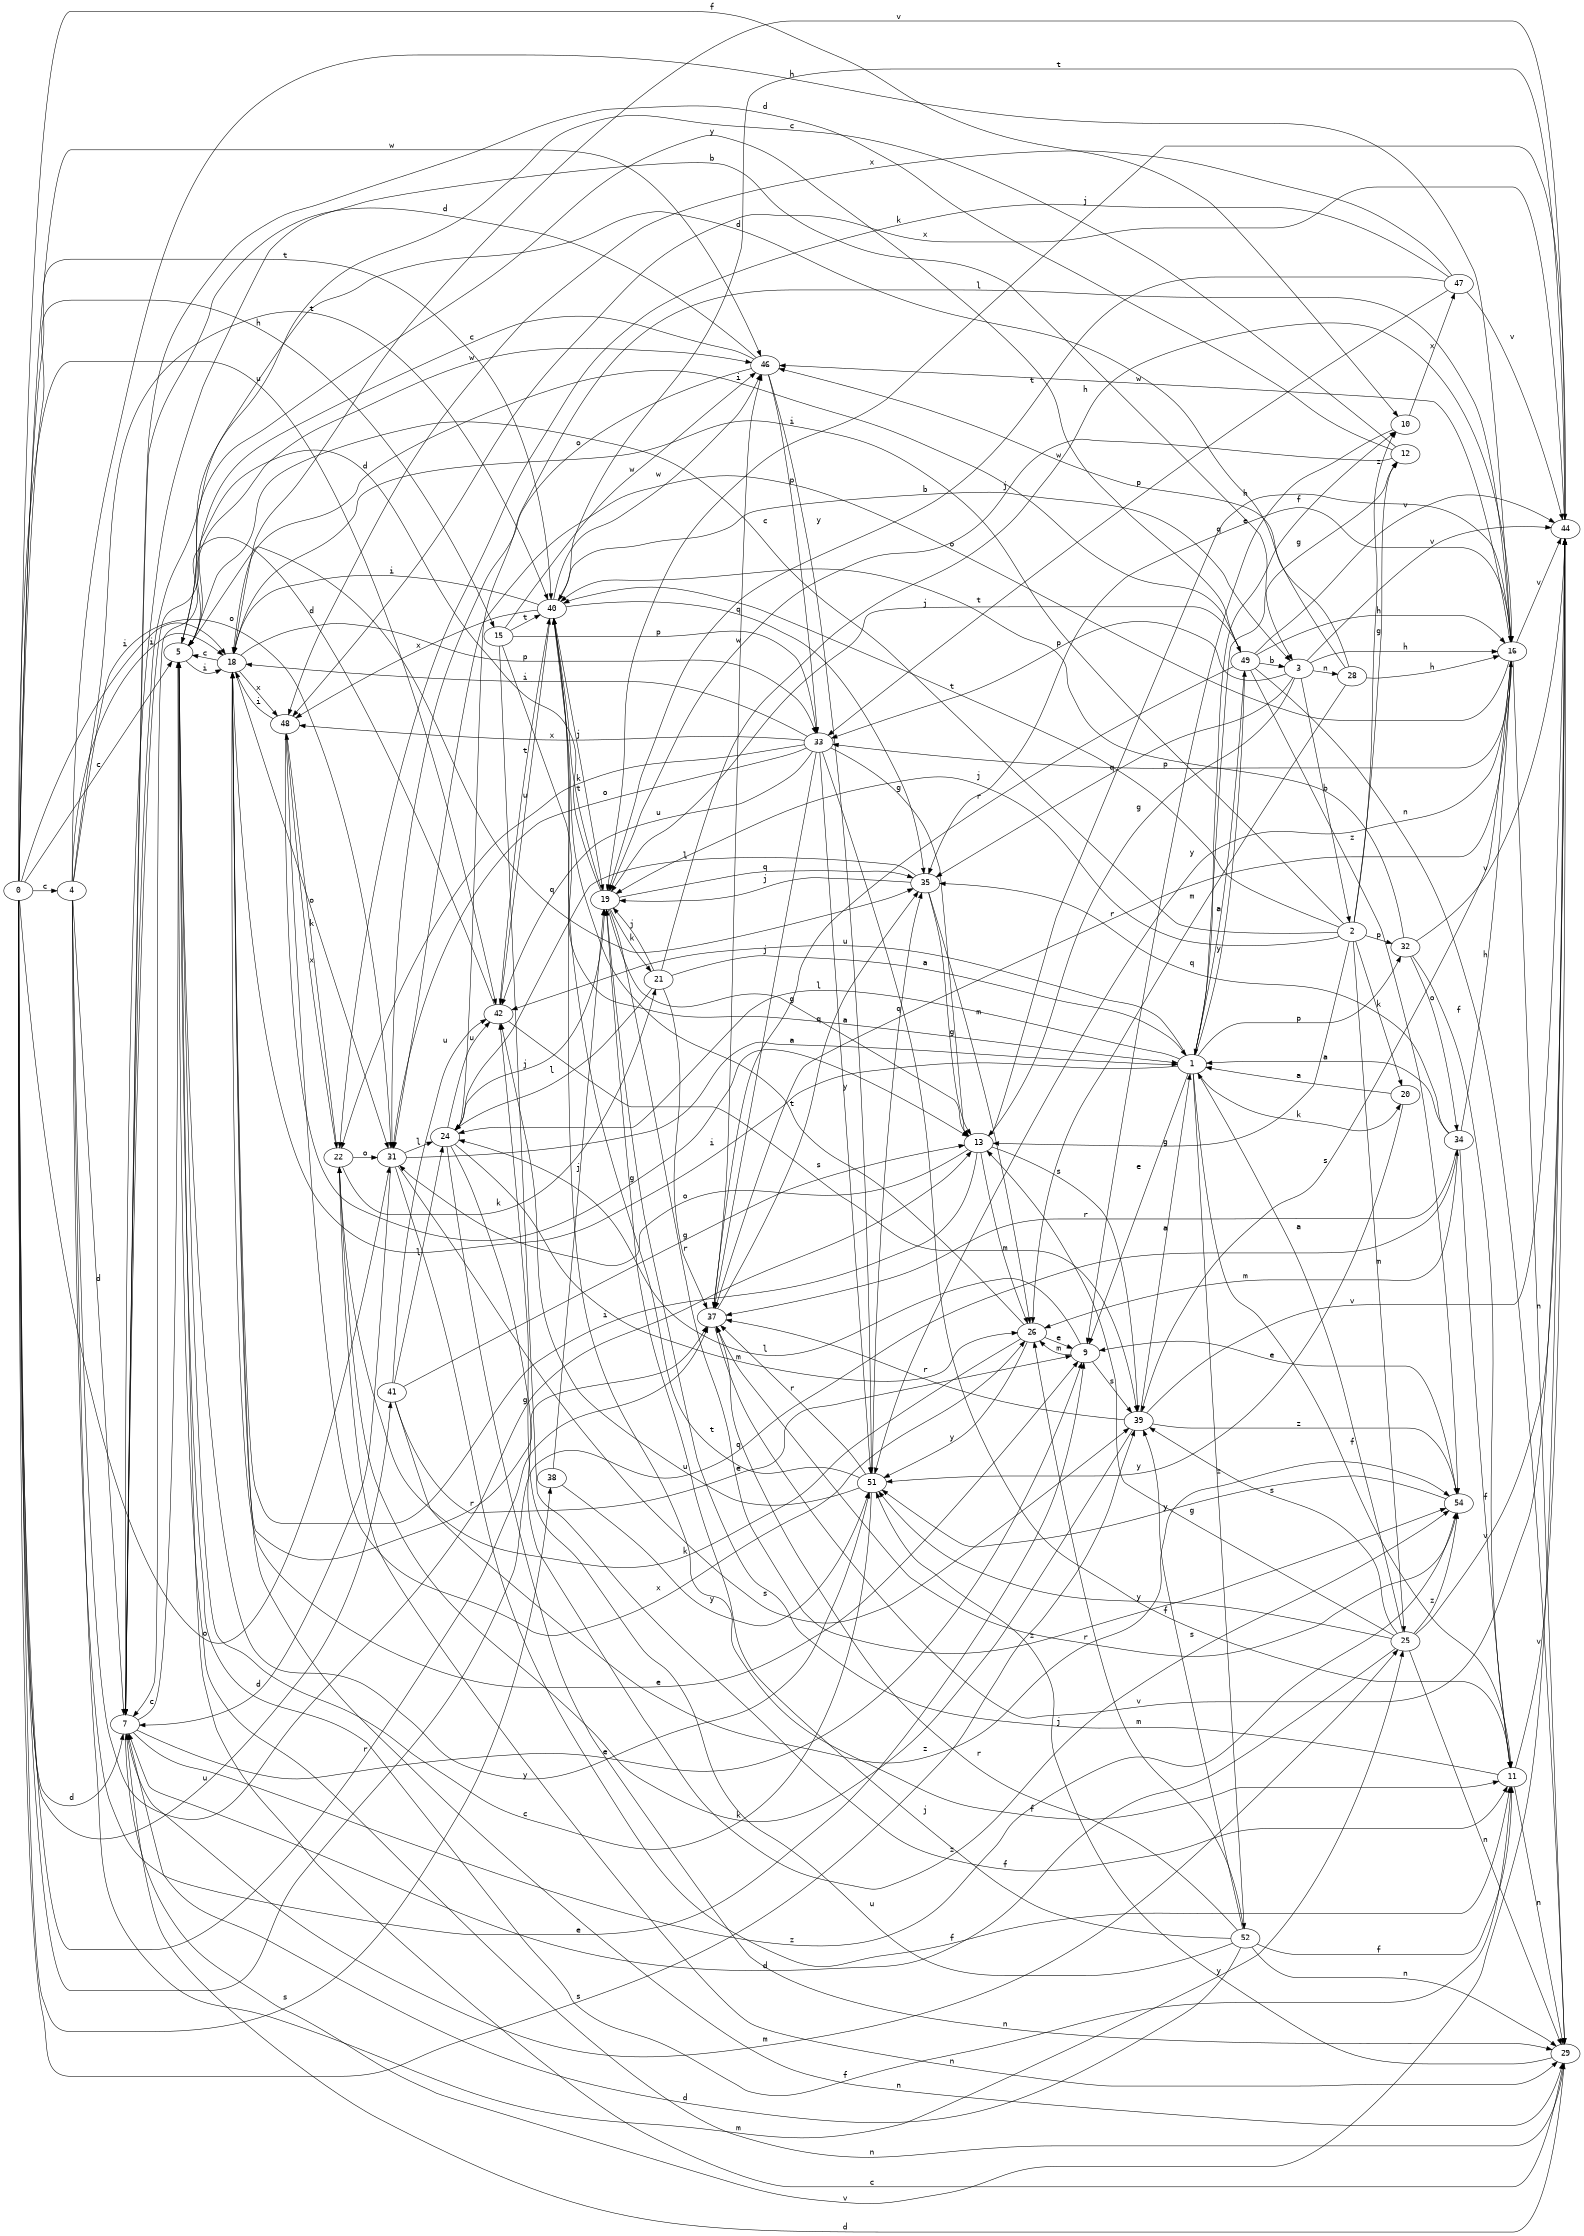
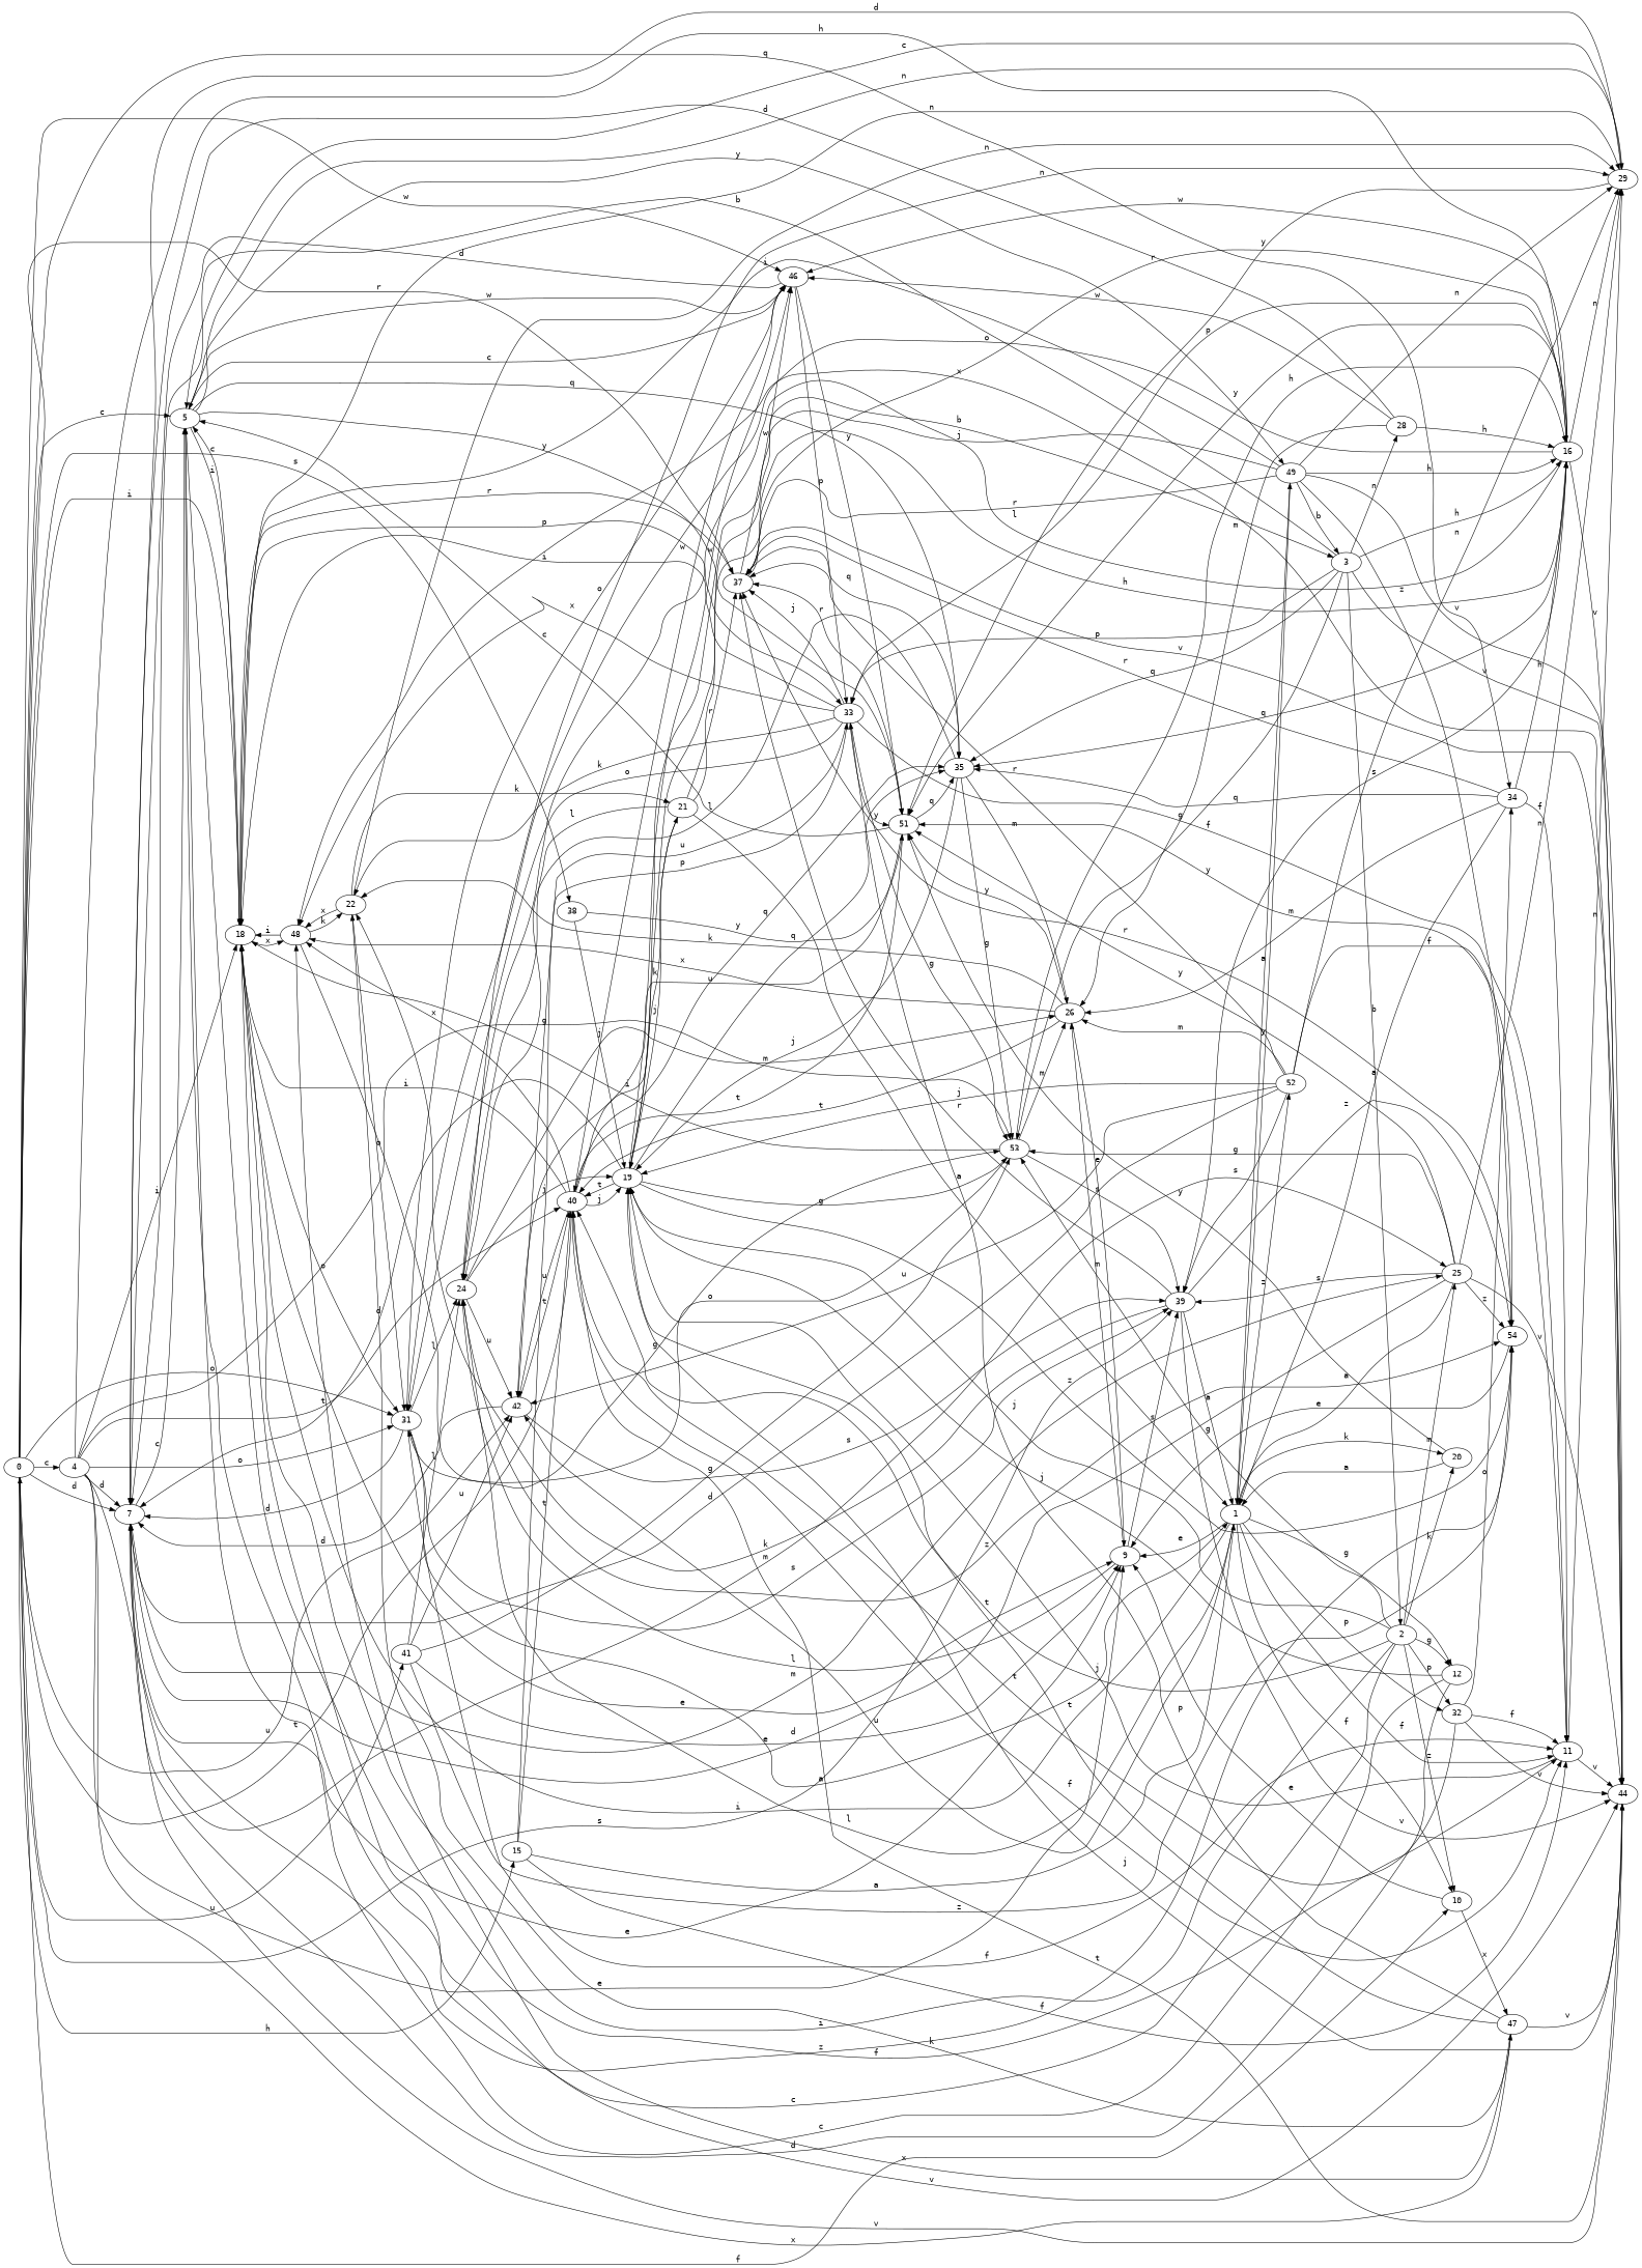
  strict digraph {
    fontname="DejaVu Sans Mono"
    rankdir=LR
    node [fontname="DejaVu Sans Mono"]
    edge [fontname="DejaVu Sans Mono"]
    0
    4
    5
    7
    10
    15
    18
    31
    34
    37
    38
    39
    40
    41
    42
    46
    9
-   13
+   13 [label=53]
    25
    16
    47
    11
    49
    35
    29
    51
    54
    3
    44
    1
    33
    48
    24
    26
    19
    22
    12
    20
    32
    52
    2
    21
    28
    0 -> 4 [label=c]
    0 -> 5 [label=c]
    0 -> 7 [label=d]
    0 -> 10 [label=f]
    0 -> 15 [label=h]
    0 -> 18 [label=i]
    0 -> 31 [label=o]
    0 -> 34 [label=q]
    0 -> 37 [label=r]
    0 -> 38 [label=s]
    0 -> 39 [label=s]
-   0 -> 40 [label=t]
+   40 -> 0 [label=t]
    0 -> 41 [label=u]
    0 -> 42 [label=u]
    0 -> 46 [label=w]
    4 -> 7 [label=d]
    4 -> 18 [label=i]
    4 -> 31 [label=o]
    4 -> 40 [label=t]
    4 -> 9 [label=e]
    4 -> 13 [label=g]
    4 -> 25 [label=m]
    4 -> 16 [label=h]
+   4 -> 47 [label=x]
    5 -> 18 [label=i]
    5 -> 46 [label=w]
    5 -> 11 [label=f]
    5 -> 49 [label=y]
    5 -> 35 [label=q]
    5 -> 29 [label=n]
    5 -> 51 [label=y]
    7 -> 5 [label=c]
    7 -> 9 [label=e]
    7 -> 25 [label=m]
    7 -> 54 [label=z]
-   7 -> 3 [label=b]
+   3 -> 7 [label=b]
    7 -> 44 [label=v]
    10 -> 9 [label=e]
    10 -> 47 [label=x]
    15 -> 40 [label=t]
-   15 -> 46 [label=w]
+   19 -> 46 [label=w]
    15 -> 11 [label=f]
    15 -> 1 [label=a]
    15 -> 33 [label=p]
    18 -> 5 [label=c]
    18 -> 31 [label=o]
    18 -> 37 [label=r]
    18 -> 9 [label=e]
    18 -> 29 [label=n]
    18 -> 44 [label=v]
    18 -> 33 [label=p]
    18 -> 48 [label=x]
    31 -> 7 [label=d]
    31 -> 39 [label=s]
    31 -> 11 [label=f]
    31 -> 1 [label=a]
    31 -> 24 [label=l]
    34 -> 37 [label=r]
    34 -> 16 [label=h]
    34 -> 11 [label=f]
    34 -> 35 [label=q]
    34 -> 1 [label=a]
    34 -> 26 [label=m]
    37 -> 46 [label=w]
    37 -> 35 [label=q]
    37 -> 44 [label=v]
    38 -> 51 [label=y]
    38 -> 19 [label=j]
    39 -> 37 [label=r]
    39 -> 54 [label=z]
    39 -> 44 [label=v]
    39 -> 1 [label=a]
    39 -> 22 [label=k]
    40 -> 18 [label=i]
    40 -> 42 [label=u]
    40 -> 46 [label=w]
    40 -> 11 [label=f]
    40 -> 35 [label=q]
    40 -> 3 [label=b]
    40 -> 48 [label=x]
    40 -> 19 [label=j]
    41 -> 42 [label=u]
    41 -> 9 [label=e]
    41 -> 13 [label=g]
    41 -> 54 [label=z]
    41 -> 24 [label=l]
    42 -> 7 [label=d]
    42 -> 39 [label=s]
    42 -> 40 [label=t]
    46 -> 5 [label=c]
    46 -> 7 [label=d]
    46 -> 31 [label=o]
    46 -> 51 [label=y]
    46 -> 33 [label=p]
    9 -> 39 [label=s]
    9 -> 24 [label=l]
    9 -> 26 [label=m]
    13 -> 18 [label=i]
    13 -> 31 [label=o]
    13 -> 39 [label=s]
    13 -> 16 [label=h]
    13 -> 26 [label=m]
    25 -> 7 [label=d]
    25 -> 39 [label=s]
    25 -> 13 [label=g]
    25 -> 29 [label=n]
    25 -> 51 [label=y]
    25 -> 54 [label=z]
    25 -> 44 [label=v]
    25 -> 1 [label=a]
    16 -> 31 [label=o]
    16 -> 37 [label=r]
    16 -> 39 [label=s]
    16 -> 46 [label=w]
    16 -> 35 [label=q]
    16 -> 29 [label=n]
    16 -> 51 [label=y]
    16 -> 44 [label=v]
    16 -> 33 [label=p]
    16 -> 24 [label=l]
    47 -> 44 [label=v]
    47 -> 33 [label=p]
    47 -> 48 [label=x]
    47 -> 19 [label=t]
    47 -> 22 [label=k]
    11 -> 29 [label=n]
    11 -> 44 [label=v]
    11 -> 19 [label=j]
    49 -> 18 [label=i]
    49 -> 37 [label=r]
    49 -> 16 [label=h]
    49 -> 29 [label=n]
    49 -> 54 [label=z]
    49 -> 3 [label=b]
    49 -> 44 [label=v]
    49 -> 1 [label=a]
    49 -> 19 [label=j]
    35 -> 13 [label=g]
    35 -> 24 [label=l]
    35 -> 26 [label=m]
    35 -> 19 [label=j]
    29 -> 5 [label=c]
    29 -> 7 [label=d]
    29 -> 51 [label=y]
    51 -> 5 [label=c]
    51 -> 37 [label=r]
    51 -> 40 [label=t]
    51 -> 42 [label=u]
    51 -> 35 [label=q]
    54 -> 37 [label=r]
    54 -> 9 [label=e]
    54 -> 51 [label=y]
    3 -> 13 [label=g]
    3 -> 16 [label=h]
    3 -> 35 [label=q]
    3 -> 44 [label=v]
    3 -> 33 [label=p]
    3 -> 2 [label=b]
    3 -> 28 [label=n]
    44 -> 40 [label=t]
    44 -> 48 [label=x]
    44 -> 19 [label=j]
    1 -> 10 [label=f]
    1 -> 18 [label=i]
    1 -> 42 [label=u]
    1 -> 9 [label=e]
    1 -> 11 [label=f]
    1 -> 49 [label=y]
    1 -> 24 [label=l]
    1 -> 12 [label=g]
    1 -> 20 [label=k]
    1 -> 32 [label=p]
    1 -> 52 [label=z]
    33 -> 18 [label=i]
    33 -> 31 [label=o]
    33 -> 37 [label=j]
    33 -> 42 [label=u]
    33 -> 13 [label=g]
    33 -> 11 [label=f]
    33 -> 51 [label=y]
    33 -> 48 [label=x]
    33 -> 22 [label=k]
    48 -> 18 [label=i]
    48 -> 13 [label=g]
    48 -> 22 [label=k]
    24 -> 42 [label=u]
    24 -> 29 [label=n]
    24 -> 54 [label=z]
    24 -> 26 [label=m]
    24 -> 19 [label=j]
    26 -> 40 [label=t]
    26 -> 9 [label=e]
    26 -> 51 [label=y]
-   48 -> 26 [label=x]
+   26 -> 48 [label=x]
    26 -> 22 [label=k]
    19 -> 7 [label=d]
    19 -> 40 [label=t]
    19 -> 13 [label=g]
    19 -> 35 [label=q]
    19 -> 54 [label=z]
    19 -> 21 [label=k]
    22 -> 31 [label=o]
    22 -> 29 [label=n]
    22 -> 48 [label=x]
    22 -> 21 [label=k]
    12 -> 5 [label=c]
    12 -> 7 [label=d]
    12 -> 19 [label=j]
    20 -> 51 [label=y]
    20 -> 1 [label=a]
    32 -> 34 [label=o]
    32 -> 40 [label=t]
    32 -> 11 [label=f]
    32 -> 44 [label=v]
    52 -> 7 [label=d]
    52 -> 37 [label=r]
    52 -> 39 [label=s]
    52 -> 42 [label=u]
    52 -> 11 [label=f]
    52 -> 29 [label=n]
    52 -> 26 [label=m]
    52 -> 19 [label=j]
    2 -> 5 [label=c]
    2 -> 10 [label=z]
    2 -> 18 [label=i]
    2 -> 40 [label=t]
    2 -> 13 [label=g]
    2 -> 25 [label=m]
    2 -> 19 [label=j]
    2 -> 12 [label=g]
    2 -> 20 [label=k]
    2 -> 32 [label=p]
    21 -> 37 [label=r]
    21 -> 16 [label=h]
    21 -> 1 [label=a]
    21 -> 24 [label=l]
    21 -> 19 [label=j]
    28 -> 7 [label=d]
    28 -> 46 [label=w]
    28 -> 16 [label=h]
    28 -> 26 [label=m]
  }
